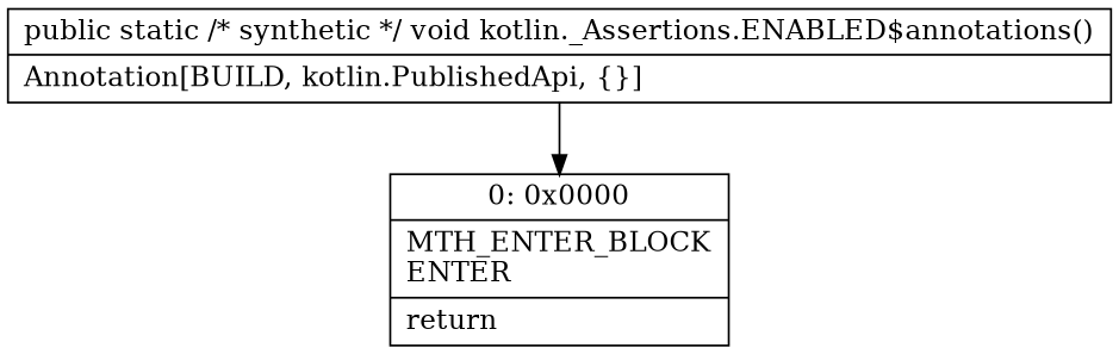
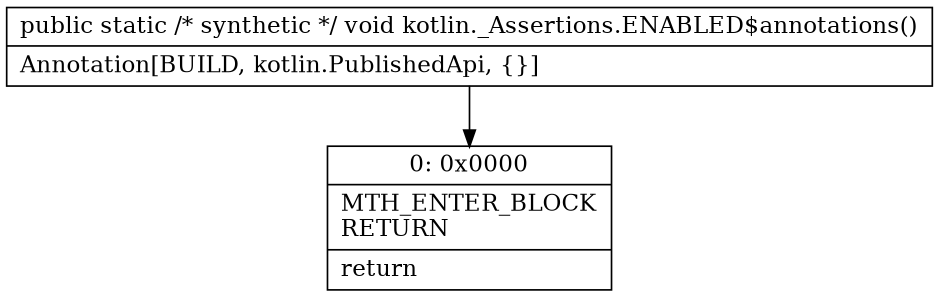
  digraph {
    node [shape=record]
-   n1 [label="{0\:\ 0x0000|MTH_ENTER_BLOCK\lENTER\l|return\l}"]
+   n1 [label="{0\:\ 0x0000|MTH_ENTER_BLOCK\lRETURN\l|return\l}"]
    n2 [label="{public static \/* synthetic *\/ void kotlin._Assertions.ENABLED$annotations()  | Annotation[BUILD, kotlin.PublishedApi, \{\}]\l}"]
    n2 -> n1
  }
